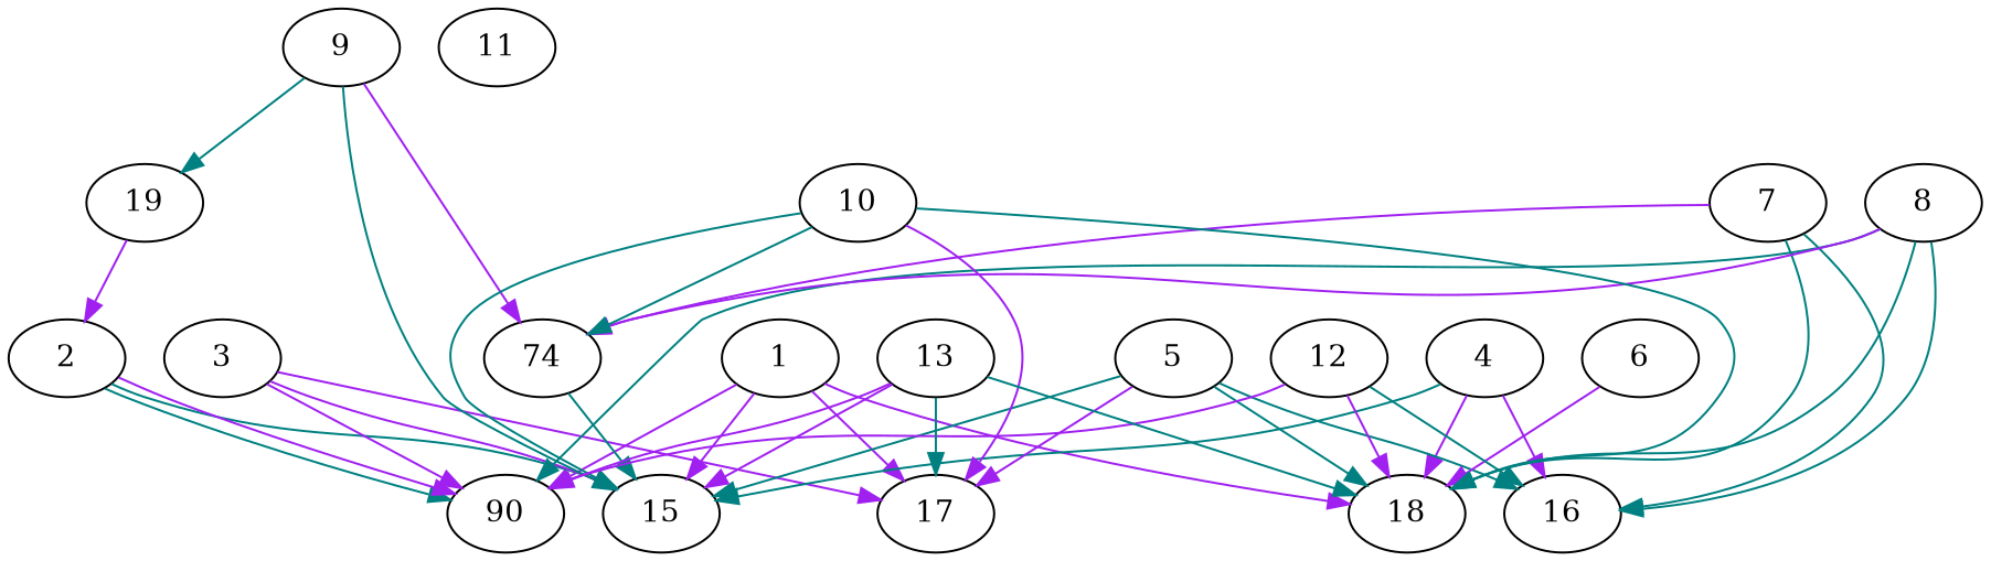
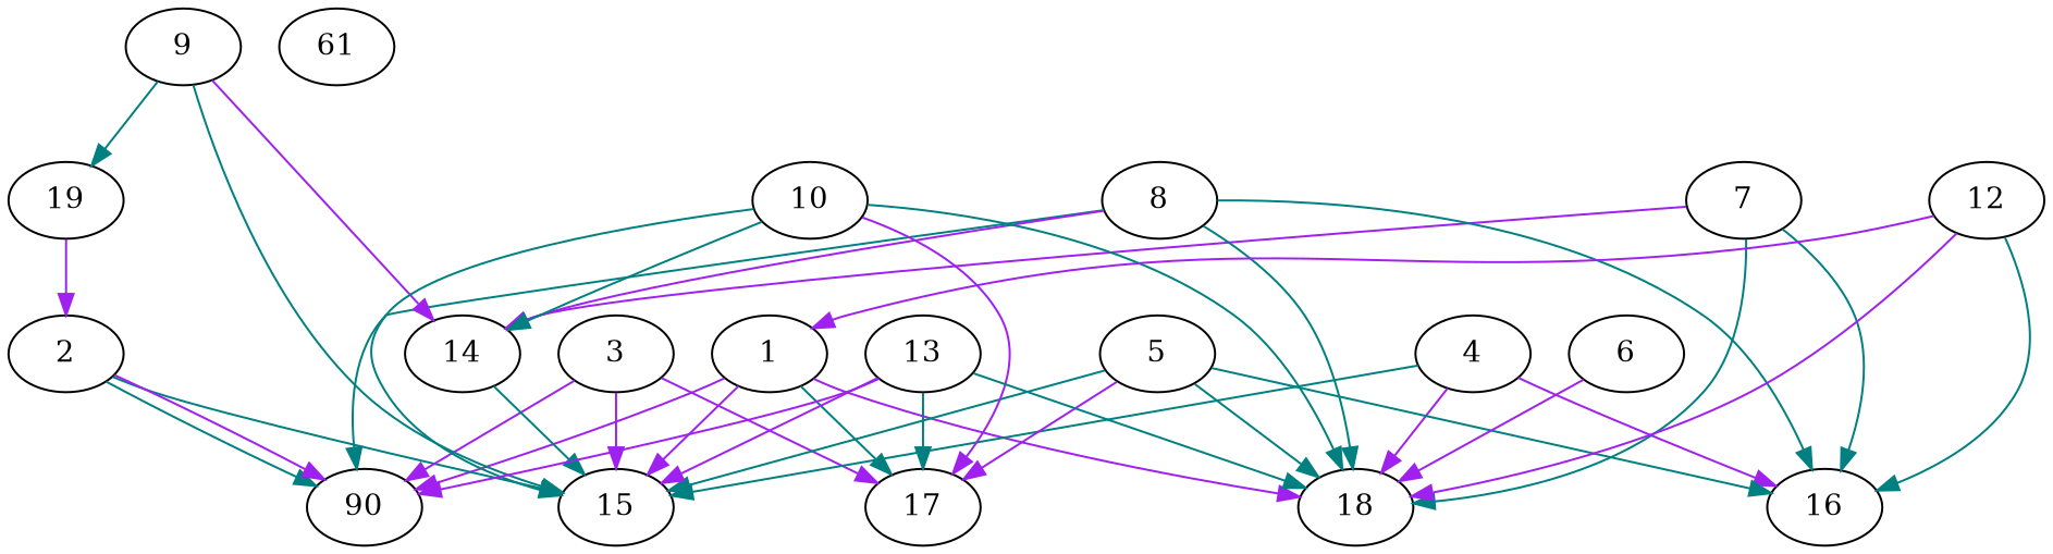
  digraph {
    node [alpha=0.19]
    edge [color=teal]
    1 [alpha=0.01 expect_size=42348544]
    15 [alpha=0.11 expect_size=31756288]
    17 [alpha=0.02 expect_size=43724800]
    18 [alpha=0.11 expect_size=25521152]
    n5 [alpha=0.04 expect_size=23824384 label=90]
    2 [alpha=0.05 expect_size=23239680]
    19 [expect_size=48374784]
    3 [alpha=0.20 expect_size=48540672]
    4 [alpha=0.07 expect_size=27602944]
    16 [expect_size=48326656]
    5 [alpha=0.07 expect_size=45024256]
    6 [alpha=0.18 expect_size=32610304]
    7 [alpha=0.12 expect_size=35045376]
-   14 [expect_size=14672896 label=74]
+   14 [expect_size=14672896]
    8 [alpha=0.10 expect_size=36094976]
    9 [alpha=0.10 expect_size=28006400]
    10 [alpha=0.06 expect_size=26157056]
-   11 [alpha=0.17 expect_size=46400512]
+   11 [alpha=0.17 expect_size=46400512 label=61]
    12 [expect_size=49361920]
    13 [expect_size=14696448]
    1 -> 15 [color=purple]
-   1 -> 17 [color=purple]
+   1 -> 17
    1 -> 18 [color=purple]
    1 -> n5 [color=purple]
    2 -> 15
    2 -> n5
    2 -> n5 [color=purple]
    19 -> 2 [color=purple]
    3 -> 15 [color=purple]
    3 -> 17 [color=purple]
    3 -> n5 [color=purple]
    4 -> 15
    4 -> 18 [color=purple]
    4 -> 16 [color=purple]
    5 -> 15
    5 -> 17 [color=purple]
    5 -> 18
    5 -> 16
    6 -> 18 [color=purple]
    7 -> 18
    7 -> 16
    7 -> 14 [color=purple]
    14 -> 15
    8 -> 18
    8 -> n5
    8 -> 16
    8 -> 14 [color=purple]
    9 -> 15
    9 -> 19
    9 -> 14 [color=purple]
    10 -> 15
    10 -> 17 [color=purple]
    10 -> 18
    10 -> 14
    12 -> 18 [color=purple]
-   12 -> n5 [color=purple]
+   12 -> 1 [color=purple]
    12 -> 16
    13 -> 15 [color=purple]
    13 -> 17
    13 -> 18
    13 -> n5 [color=purple]
  }
